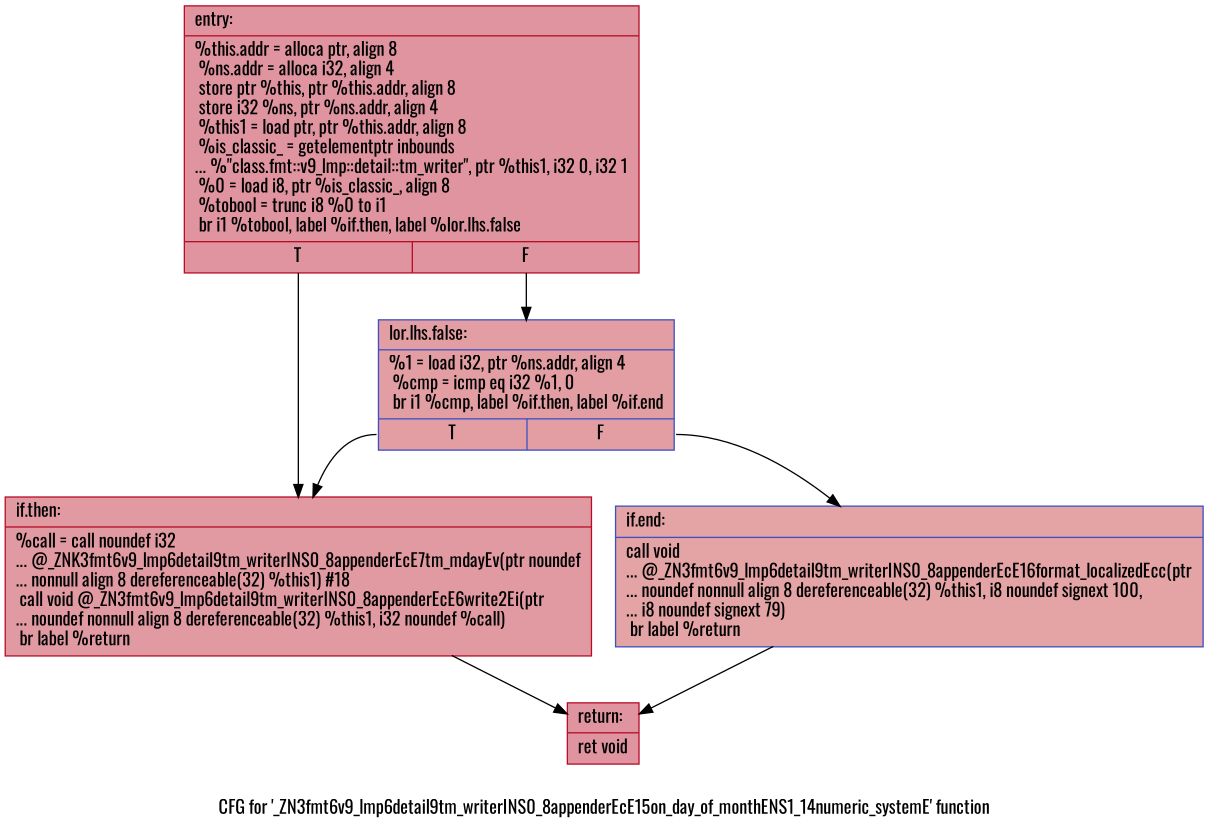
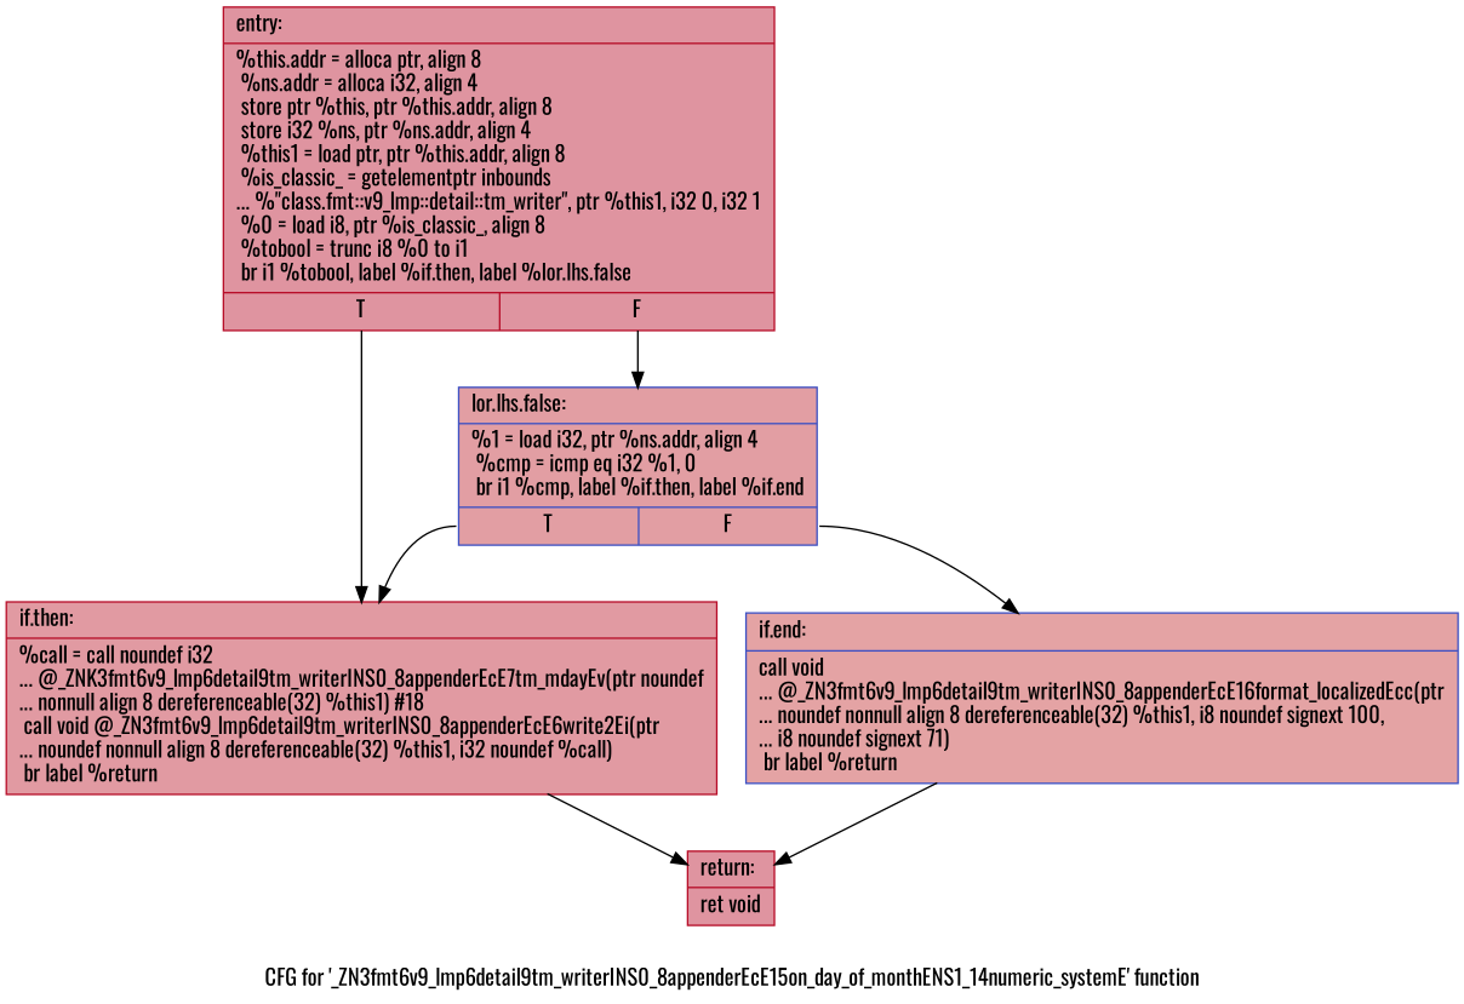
  digraph {
    label="CFG for '_ZN3fmt6v9_lmp6detail9tm_writerINS0_8appenderEcE15on_day_of_monthENS1_14numeric_systemE' function"
    fontname=Oswald
    node [color="#b70d28ff" fillcolor="#b70d2870" fontname=Oswald shape=record style=filled]
    edge [fontname=Oswald]
    n1 [label="{entry:\l|  %this.addr = alloca ptr, align 8\l  %ns.addr = alloca i32, align 4\l  store ptr %this, ptr %this.addr, align 8\l  store i32 %ns, ptr %ns.addr, align 4\l  %this1 = load ptr, ptr %this.addr, align 8\l  %is_classic_ = getelementptr inbounds\l... %\"class.fmt::v9_lmp::detail::tm_writer\", ptr %this1, i32 0, i32 1\l  %0 = load i8, ptr %is_classic_, align 8\l  %tobool = trunc i8 %0 to i1\l  br i1 %tobool, label %if.then, label %lor.lhs.false\l|{<s0>T|<s1>F}}"]
    n2 [fillcolor="#bb1b2c70" label="{if.then:\l|  %call = call noundef i32\l... @_ZNK3fmt6v9_lmp6detail9tm_writerINS0_8appenderEcE7tm_mdayEv(ptr noundef\l... nonnull align 8 dereferenceable(32) %this1) #18\l  call void @_ZN3fmt6v9_lmp6detail9tm_writerINS0_8appenderEcE6write2Ei(ptr\l... noundef nonnull align 8 dereferenceable(32) %this1, i32 noundef %call)\l  br label %return\l}"]
    n3 [color="#3d50c3ff" fillcolor="#be242e70" label="{lor.lhs.false:\l|  %1 = load i32, ptr %ns.addr, align 4\l  %cmp = icmp eq i32 %1, 0\l  br i1 %cmp, label %if.then, label %if.end\l|{<s0>T|<s1>F}}"]
    n4 [label="{return:\l|  ret void\l}"]
-   n5 [color="#3d50c3ff" fillcolor="#c32e3170" label="{if.end:\l|  call void\l... @_ZN3fmt6v9_lmp6detail9tm_writerINS0_8appenderEcE16format_localizedEcc(ptr\l... noundef nonnull align 8 dereferenceable(32) %this1, i8 noundef signext 100,\l... i8 noundef signext 79)\l  br label %return\l}"]
+   n5 [color="#3d50c3ff" fillcolor="#c32e3170" label="{if.end:\l|  call void\l... @_ZN3fmt6v9_lmp6detail9tm_writerINS0_8appenderEcE16format_localizedEcc(ptr\l... noundef nonnull align 8 dereferenceable(32) %this1, i8 noundef signext 100,\l... i8 noundef signext 71)\l  br label %return\l}"]
    n1 -> n2 [tailport=s0]
    n1 -> n3 [tailport=s1]
    n2 -> n4
    n3 -> n2 [tailport=s0]
    n3 -> n5 [tailport=s1]
    n5 -> n4
  }
